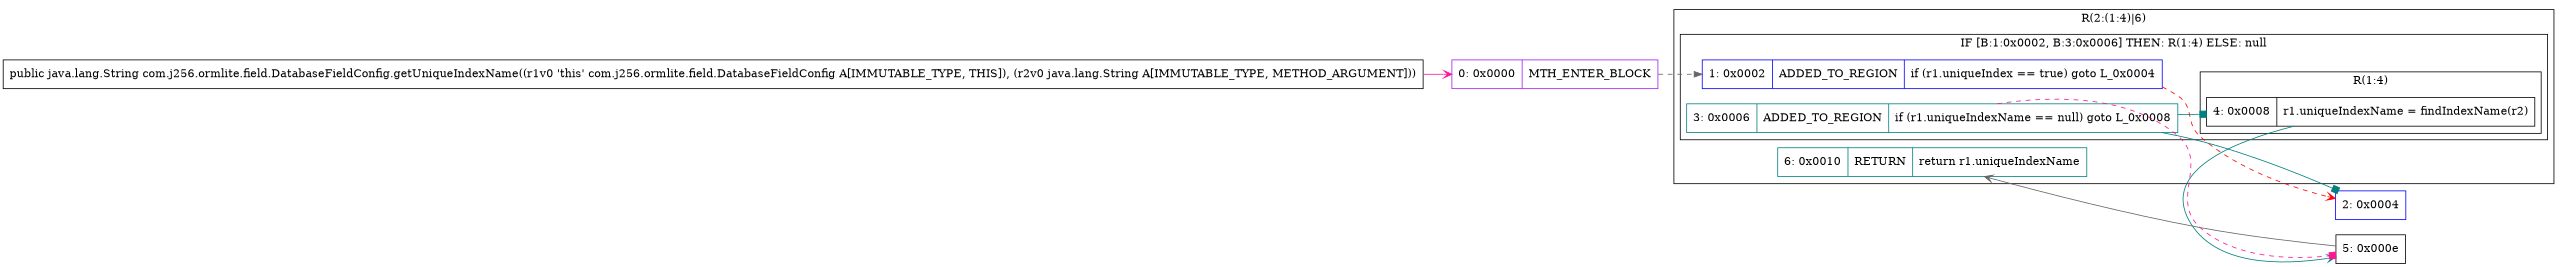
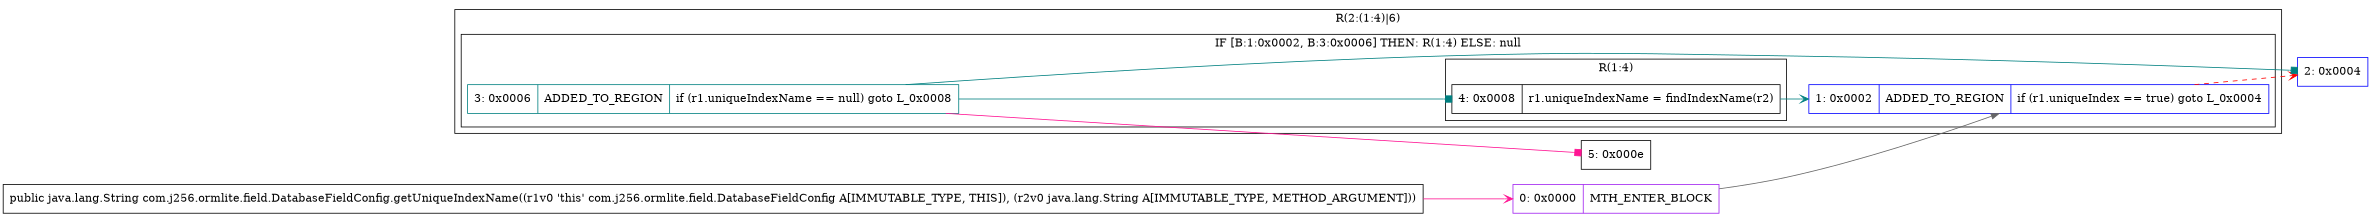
  digraph {
    rankdir=LR
    node [color=black shape=record]
    edge [arrowhead=vee color=teal]
    n1 [label="{4\:\ 0x0008|r1.uniqueIndexName = findIndexName(r2)\l}"]
    n2 [color=blue label="{1\:\ 0x0002|ADDED_TO_REGION\l|if (r1.uniqueIndex == true) goto L_0x0004\l}"]
    n3 [color=teal label="{3\:\ 0x0006|ADDED_TO_REGION\l|if (r1.uniqueIndexName == null) goto L_0x0008\l}"]
-   n4 [color=teal label="{6\:\ 0x0010|RETURN\l|return r1.uniqueIndexName\l}"]
    n5 [label="{5\:\ 0x000e}"]
    n6 [color=blue label="{2\:\ 0x0004}"]
    n7 [color=purple label="{0\:\ 0x0000|MTH_ENTER_BLOCK\l}"]
    n8 [label="{public java.lang.String com.j256.ormlite.field.DatabaseFieldConfig.getUniqueIndexName((r1v0 'this' com.j256.ormlite.field.DatabaseFieldConfig A[IMMUTABLE_TYPE, THIS]), (r2v0 java.lang.String A[IMMUTABLE_TYPE, METHOD_ARGUMENT])) }"]
    subgraph cluster_1 {
      label="R(2:(1:4)|6)"
-     n4
      subgraph cluster_2 {
        label="IF [B:1:0x0002, B:3:0x0006] THEN: R(1:4) ELSE: null"
        n2
        n3
        subgraph cluster_3 {
          label="R(1:4)"
          n1
        }
      }
    }
-   n1 -> n5
+   n1 -> n2
    n2 -> n6 [color=red style=dashed]
    n3 -> n1 [arrowhead=box]
-   n3 -> n5 [arrowhead=box color=deeppink style=dashed]
+   n3 -> n5 [arrowhead=box color=deeppink style=solid]
    n3 -> n6 [arrowhead=box]
-   n5 -> n4 [color=gray40]
-   n7 -> n2 [arrowhead=normal color=gray40 style=dashed]
+   n7 -> n2 [arrowhead=normal color=gray40]
    n8 -> n7 [color=deeppink]
  }
